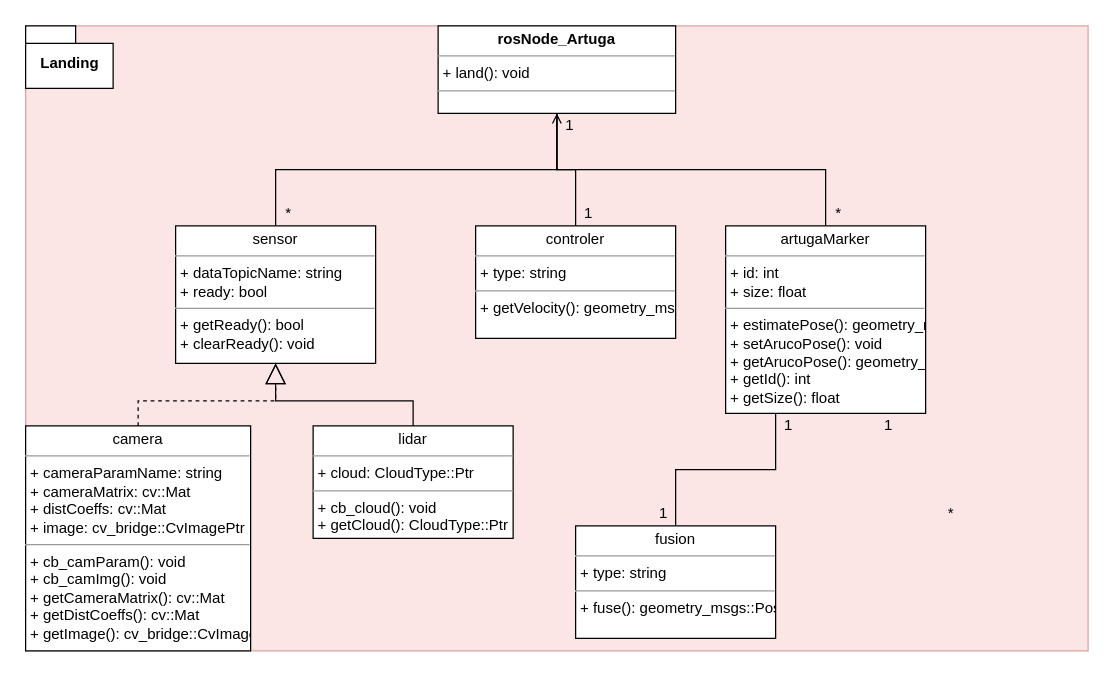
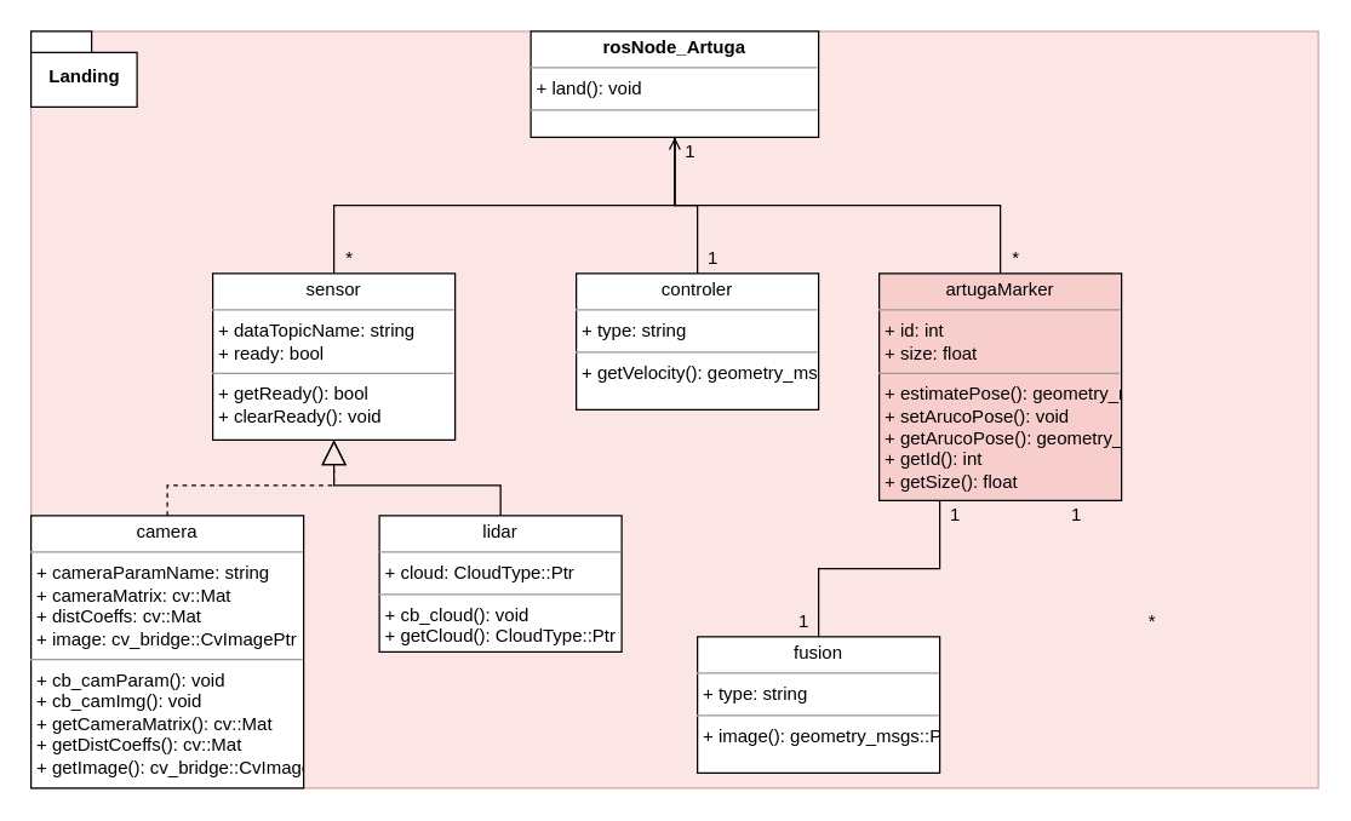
  <mxCell id="0" />
  <mxCell id="1" parent="0" />
  <mxCell id="2" value="" style="rounded=0;whiteSpace=wrap;html=1;fillColor=#f8cecc;strokeColor=#b85450;glass=0;opacity=50;" parent="1" vertex="1"><mxGeometry width="850" height="500" as="geometry" x="20" y="20" /></mxCell>
  <mxCell id="3" style="edgeStyle=orthogonalEdgeStyle;rounded=0;orthogonalLoop=1;jettySize=auto;html=1;exitX=0.5;exitY=1;exitDx=0;exitDy=0;entryX=0.5;entryY=0;entryDx=0;entryDy=0;endArrow=none;endFill=0;" parent="1" source="4" target="5" edge="1"><mxGeometry relative="1" as="geometry" /></mxCell>
  <mxCell id="4" value="&lt;p style=&quot;margin:0px;margin-top:4px;text-align:center;&quot;&gt;&lt;b style=&quot;background-color: initial;&quot;&gt;rosNode_Artuga&lt;/b&gt;&lt;br&gt;&lt;/p&gt;&lt;hr size=&quot;1&quot;&gt;&lt;p style=&quot;margin:0px;margin-left:4px;&quot;&gt;+ land(): void&lt;br&gt;&lt;/p&gt;&lt;hr size=&quot;1&quot;&gt;&lt;p style=&quot;margin:0px;margin-left:4px;&quot;&gt;&lt;br&gt;+ method2(Type, Type): Type&lt;/p&gt;" style="verticalAlign=top;align=left;overflow=fill;fontSize=12;fontFamily=Helvetica;html=1;" parent="1" vertex="1"><mxGeometry x="350" width="190" height="70" as="geometry" y="20" /></mxCell>
  <mxCell id="5" value="&lt;p style=&quot;margin:0px;margin-top:4px;text-align:center;&quot;&gt;sensor&lt;br&gt;&lt;/p&gt;&lt;hr size=&quot;1&quot;&gt;&lt;p style=&quot;margin:0px;margin-left:4px;&quot;&gt;+ dataTopicName: string&lt;/p&gt;&lt;p style=&quot;margin:0px;margin-left:4px;&quot;&gt;+ ready: bool&lt;br&gt;&lt;/p&gt;&lt;hr size=&quot;1&quot;&gt;&lt;p style=&quot;margin:0px;margin-left:4px;&quot;&gt;+ getReady(): bool&lt;/p&gt;&lt;p style=&quot;margin:0px;margin-left:4px;&quot;&gt;+ clearReady(): void&lt;br&gt;&lt;/p&gt;" style="verticalAlign=top;align=left;overflow=fill;fontSize=12;fontFamily=Helvetica;html=1;" parent="1" vertex="1"><mxGeometry x="140" y="180" width="160" height="110" as="geometry" /></mxCell>
  <mxCell id="6" style="edgeStyle=orthogonalEdgeStyle;rounded=0;orthogonalLoop=1;jettySize=auto;html=1;exitX=0.25;exitY=1;exitDx=0;exitDy=0;endArrow=none;endFill=0;" parent="1" source="8" target="13" edge="1"><mxGeometry relative="1" as="geometry" /></mxCell>
  <mxCell id="7" style="edgeStyle=orthogonalEdgeStyle;rounded=0;orthogonalLoop=1;jettySize=auto;html=1;exitX=0.5;exitY=0;exitDx=0;exitDy=0;entryX=0.5;entryY=1;entryDx=0;entryDy=0;endArrow=open;endFill=0;" parent="1" source="8" target="4" edge="1"><mxGeometry relative="1" as="geometry" /></mxCell>
- <mxCell id="8" value="&lt;p style=&quot;margin:0px;margin-top:4px;text-align:center;&quot;&gt;artugaMarker&lt;br&gt;&lt;/p&gt;&lt;hr size=&quot;1&quot;&gt;&lt;p style=&quot;margin:0px;margin-left:4px;&quot;&gt;+ id: int &lt;br&gt;+ size: float &lt;br&gt;&lt;/p&gt;&lt;hr size=&quot;1&quot;&gt;&lt;p style=&quot;margin:0px;margin-left:4px;&quot;&gt;+ estimatePose(): geometry_msgs::PoseStamped&lt;/p&gt;&lt;p style=&quot;margin:0px;margin-left:4px;&quot;&gt;+ setArucoPose(): void&lt;/p&gt;&lt;p style=&quot;margin:0px;margin-left:4px;&quot;&gt;+ getArucoPose(): geometry_msgs::PoseStamped&lt;/p&gt;&lt;p style=&quot;margin:0px;margin-left:4px;&quot;&gt;+ getId(): int&lt;/p&gt;&lt;p style=&quot;margin:0px;margin-left:4px;&quot;&gt;+ getSize(): float&lt;/p&gt;" style="verticalAlign=top;align=left;overflow=fill;fontSize=12;fontFamily=Helvetica;html=1;" parent="1" vertex="1"><mxGeometry x="580" y="180" width="160" height="150" as="geometry" /></mxCell>
+ <mxCell id="8" value="&lt;p style=&quot;margin:0px;margin-top:4px;text-align:center;&quot;&gt;artugaMarker&lt;br&gt;&lt;/p&gt;&lt;hr size=&quot;1&quot;&gt;&lt;p style=&quot;margin:0px;margin-left:4px;&quot;&gt;+ id: int &lt;br&gt;+ size: float &lt;br&gt;&lt;/p&gt;&lt;hr size=&quot;1&quot;&gt;&lt;p style=&quot;margin:0px;margin-left:4px;&quot;&gt;+ estimatePose(): geometry_msgs::PoseStamped&lt;/p&gt;&lt;p style=&quot;margin:0px;margin-left:4px;&quot;&gt;+ setArucoPose(): void&lt;/p&gt;&lt;p style=&quot;margin:0px;margin-left:4px;&quot;&gt;+ getArucoPose(): geometry_msgs::PoseStamped&lt;/p&gt;&lt;p style=&quot;margin:0px;margin-left:4px;&quot;&gt;+ getId(): int&lt;/p&gt;&lt;p style=&quot;margin:0px;margin-left:4px;&quot;&gt;+ getSize(): float&lt;/p&gt;" style="verticalAlign=top;align=left;overflow=fill;fontSize=12;fontFamily=Helvetica;html=1;fillColor=#f8cecc;" parent="1" vertex="1"><mxGeometry x="580" y="180" width="160" height="150" as="geometry" /></mxCell>
  <mxCell id="9" style="edgeStyle=orthogonalEdgeStyle;rounded=0;orthogonalLoop=1;jettySize=auto;html=1;exitX=0.5;exitY=0;exitDx=0;exitDy=0;entryX=0.5;entryY=1;entryDx=0;entryDy=0;endArrow=block;endFill=0;endSize=14;dashed=1;" parent="1" source="10" target="5" edge="1"><mxGeometry relative="1" as="geometry" /></mxCell>
  <mxCell id="10" value="&lt;p style=&quot;margin:0px;margin-top:4px;text-align:center;&quot;&gt;camera&lt;br&gt;&lt;/p&gt;&lt;hr size=&quot;1&quot;&gt;&lt;p style=&quot;margin:0px;margin-left:4px;&quot;&gt;+ cameraParamName: string&lt;/p&gt;&lt;p style=&quot;margin:0px;margin-left:4px;&quot;&gt;+ cameraMatrix: cv::Mat&lt;br&gt;+ distCoeffs: cv::Mat &lt;br&gt;&lt;/p&gt;&lt;p style=&quot;margin:0px;margin-left:4px;&quot;&gt;+ image: cv_bridge::CvImagePtr ;&lt;br&gt;&lt;/p&gt;&lt;hr size=&quot;1&quot;&gt;&lt;p style=&quot;margin:0px;margin-left:4px;&quot;&gt;+ cb_camParam(): void&lt;/p&gt;&lt;p style=&quot;margin:0px;margin-left:4px;&quot;&gt;+ cb_camImg(): void&lt;/p&gt;&lt;p style=&quot;margin:0px;margin-left:4px;&quot;&gt;+ getCameraMatrix(): cv::Mat&lt;br&gt;+ getDistCoeffs(): cv::Mat&lt;br&gt;+ getImage(): cv_bridge::CvImagePtr&lt;/p&gt;" style="verticalAlign=top;align=left;overflow=fill;fontSize=12;fontFamily=Helvetica;html=1;" parent="1" vertex="1"><mxGeometry y="340" width="180" height="180" as="geometry" x="20" /></mxCell>
  <mxCell id="11" style="edgeStyle=orthogonalEdgeStyle;rounded=0;orthogonalLoop=1;jettySize=auto;html=1;exitX=0.5;exitY=0;exitDx=0;exitDy=0;entryX=0.5;entryY=1;entryDx=0;entryDy=0;endArrow=block;endFill=0;startArrow=none;startFill=0;strokeWidth=1;endSize=14;" parent="1" source="12" target="5" edge="1"><mxGeometry relative="1" as="geometry" /></mxCell>
  <mxCell id="12" value="&lt;p style=&quot;margin:0px;margin-top:4px;text-align:center;&quot;&gt;lidar&lt;br&gt;&lt;/p&gt;&lt;hr size=&quot;1&quot;&gt;&lt;p style=&quot;margin:0px;margin-left:4px;&quot;&gt;+ cloud: CloudType::Ptr&lt;/p&gt;&lt;hr size=&quot;1&quot;&gt;&lt;p style=&quot;margin:0px;margin-left:4px;&quot;&gt;+ cb_cloud(): void&lt;/p&gt;&lt;p style=&quot;margin:0px;margin-left:4px;&quot;&gt;+ getCloud(): CloudType::Ptr&lt;/p&gt;" style="verticalAlign=top;align=left;overflow=fill;fontSize=12;fontFamily=Helvetica;html=1;" parent="1" vertex="1"><mxGeometry x="250" y="340" width="160" height="90" as="geometry" /></mxCell>
- <mxCell id="13" value="&lt;p style=&quot;margin:0px;margin-top:4px;text-align:center;&quot;&gt;fusion&lt;br&gt;&lt;/p&gt;&lt;hr size=&quot;1&quot;&gt;&lt;p style=&quot;margin:0px;margin-left:4px;&quot;&gt;+ type: string&lt;br&gt;&lt;/p&gt;&lt;hr size=&quot;1&quot;&gt;&lt;p style=&quot;margin:0px;margin-left:4px;&quot;&gt;+ fuse(): geometry_msgs::PoseStamped&lt;/p&gt;" style="verticalAlign=top;align=left;overflow=fill;fontSize=12;fontFamily=Helvetica;html=1;" parent="1" vertex="1"><mxGeometry x="460" y="420" width="160" height="90" as="geometry" /></mxCell>
+ <mxCell id="13" value="&lt;p style=&quot;margin:0px;margin-top:4px;text-align:center;&quot;&gt;fusion&lt;br&gt;&lt;/p&gt;&lt;hr size=&quot;1&quot;&gt;&lt;p style=&quot;margin:0px;margin-left:4px;&quot;&gt;+ type: string&lt;br&gt;&lt;/p&gt;&lt;hr size=&quot;1&quot;&gt;&lt;p style=&quot;margin:0px;margin-left:4px;&quot;&gt;+ image(): geometry_msgs::PoseStamped&lt;/p&gt;" style="verticalAlign=top;align=left;overflow=fill;fontSize=12;fontFamily=Helvetica;html=1;" parent="1" vertex="1"><mxGeometry x="460" y="420" width="160" height="90" as="geometry" /></mxCell>
  <mxCell id="14" style="edgeStyle=orthogonalEdgeStyle;rounded=0;orthogonalLoop=1;jettySize=auto;html=1;exitX=0.5;exitY=0;exitDx=0;exitDy=0;endArrow=none;endFill=0;" parent="1" source="15" target="4" edge="1"><mxGeometry relative="1" as="geometry" /></mxCell>
  <mxCell id="15" value="&lt;p style=&quot;margin:0px;margin-top:4px;text-align:center;&quot;&gt;controler&lt;br&gt;&lt;/p&gt;&lt;hr size=&quot;1&quot;&gt;&lt;p style=&quot;margin:0px;margin-left:4px;&quot;&gt;+ type: string&lt;br&gt;&lt;/p&gt;&lt;hr size=&quot;1&quot;&gt;&lt;p style=&quot;margin:0px;margin-left:4px;&quot;&gt;+ getVelocity(): geometry_msgs::TwistStamped&lt;br&gt;&lt;/p&gt;" style="verticalAlign=top;align=left;overflow=fill;fontSize=12;fontFamily=Helvetica;html=1;" parent="1" vertex="1"><mxGeometry x="380" y="180" width="160" height="90" as="geometry" /></mxCell>
  <mxCell id="16" value="1" style="text;html=1;align=center;verticalAlign=middle;resizable=0;points=[];autosize=1;strokeColor=none;fillColor=none;" parent="1" vertex="1"><mxGeometry x="620" y="330" width="20" height="20" as="geometry" /></mxCell>
  <mxCell id="17" value="1" style="text;html=1;align=center;verticalAlign=middle;resizable=0;points=[];autosize=1;strokeColor=none;fillColor=none;" parent="1" vertex="1"><mxGeometry x="520" y="400" width="20" height="20" as="geometry" /></mxCell>
  <mxCell id="18" value="1" style="text;html=1;align=center;verticalAlign=middle;resizable=0;points=[];autosize=1;strokeColor=none;fillColor=none;" parent="1" vertex="1"><mxGeometry x="700" y="330" width="20" height="20" as="geometry" /></mxCell>
  <mxCell id="19" value="*" style="text;html=1;align=center;verticalAlign=middle;resizable=0;points=[];autosize=1;strokeColor=none;fillColor=none;" parent="1" vertex="1"><mxGeometry x="750" y="400" width="20" height="20" as="geometry" /></mxCell>
  <mxCell id="20" value="1" style="text;html=1;align=center;verticalAlign=middle;resizable=0;points=[];autosize=1;strokeColor=none;fillColor=none;" parent="1" vertex="1"><mxGeometry x="445" y="90" width="20" height="20" as="geometry" /></mxCell>
  <mxCell id="21" value="*" style="text;html=1;align=center;verticalAlign=middle;resizable=0;points=[];autosize=1;strokeColor=none;fillColor=none;" parent="1" vertex="1"><mxGeometry x="220" y="160" width="20" height="20" as="geometry" /></mxCell>
  <mxCell id="22" value="1" style="text;html=1;align=center;verticalAlign=middle;resizable=0;points=[];autosize=1;strokeColor=none;fillColor=none;" parent="1" vertex="1"><mxGeometry x="460" y="160" width="20" height="20" as="geometry" /></mxCell>
  <mxCell id="23" value="*" style="text;html=1;align=center;verticalAlign=middle;resizable=0;points=[];autosize=1;strokeColor=none;fillColor=none;" parent="1" vertex="1"><mxGeometry x="660" y="160" width="20" height="20" as="geometry" /></mxCell>
  <mxCell id="24" value="Landing" style="shape=folder;fontStyle=1;spacingTop=10;tabWidth=40;tabHeight=14;tabPosition=left;html=1;" parent="1" vertex="1"><mxGeometry width="70" height="50" as="geometry" x="20" y="20" /></mxCell>
